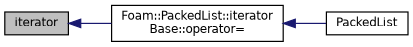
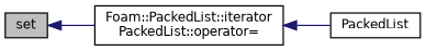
  digraph {
    rankdir=LR
    node [color=black fontname=Helvetica fontsize=10 shape=record]
    edge [color=midnightblue dir=back fontname=Helvetica fontsize=10 labelfontname=Helvetica labelfontsize=10 style=solid]
-   n1 [fillcolor=grey75 fontcolor=black height=0.2 label=iterator style=filled width=0.4]
-   n2 [height=0.2 label="Foam::PackedList::iterator\lBase::operator=" width=0.4]
+   n1 [fillcolor=grey75 fontcolor=black height=0.2 label=set style=filled width=0.4]
+   n2 [height=0.2 label="Foam::PackedList::iterator\lPackedList::operator=" width=0.4]
    n3 [height=0.2 label=PackedList width=0.4]
    n1 -> n2
    n2 -> n3
  }
